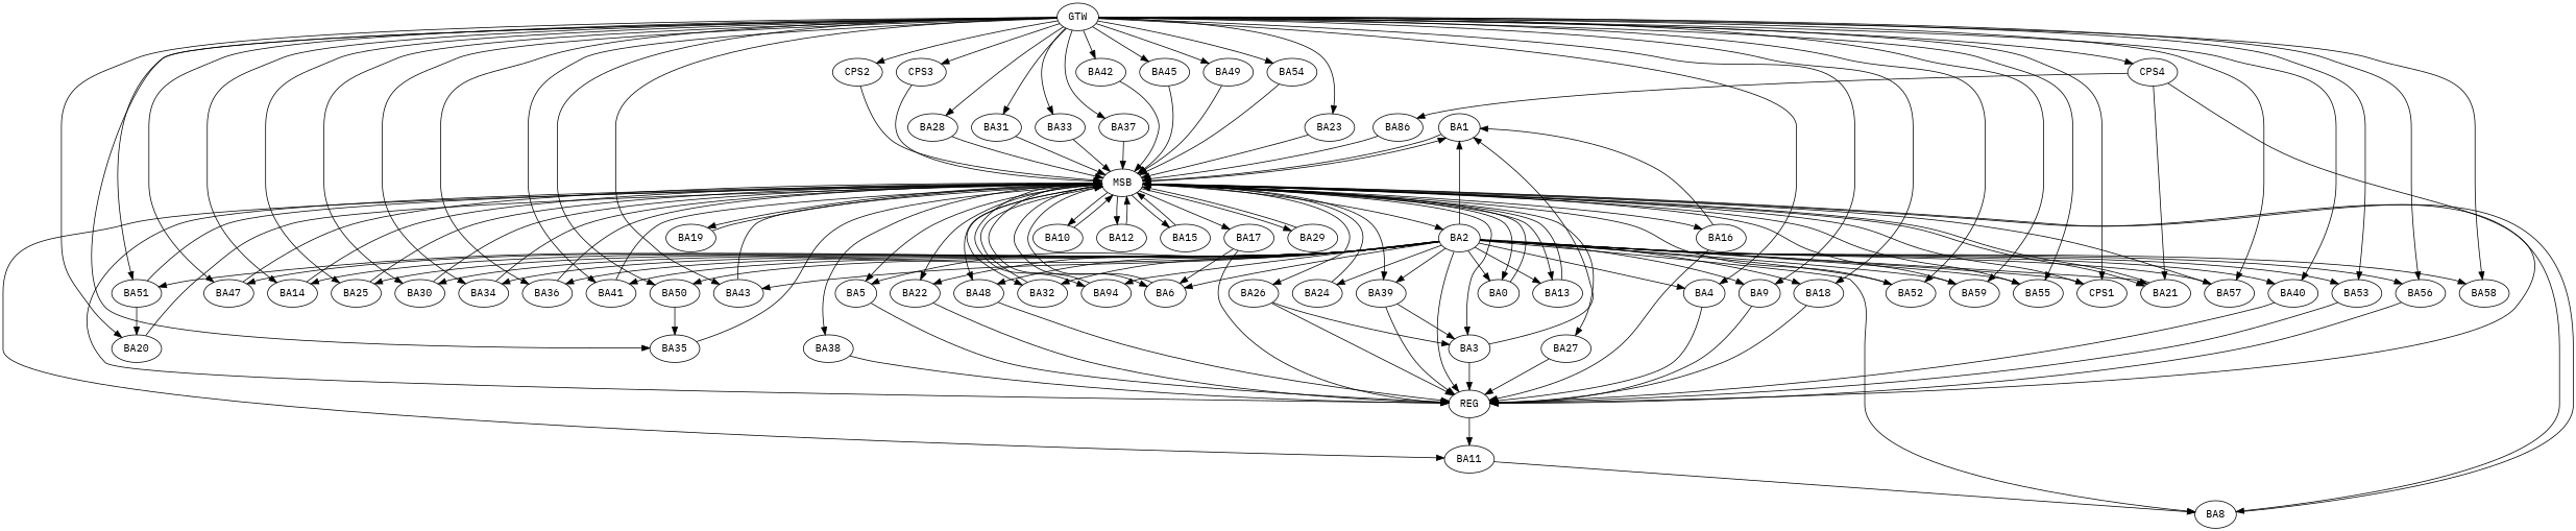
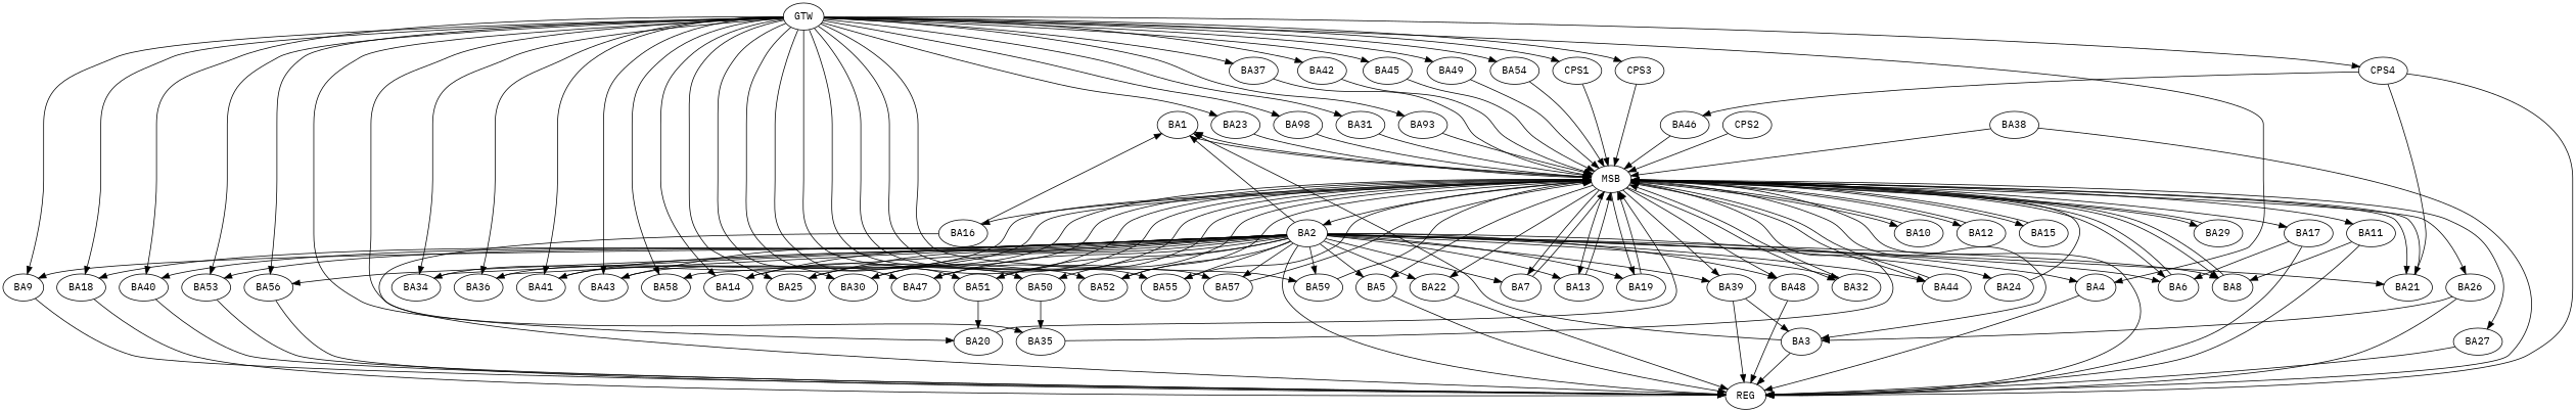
  strict digraph {
    fontname="IBM Plex Mono"
    node [fontname="IBM Plex Mono"]
    edge [fontname="IBM Plex Mono"]
    n1 [label=BA1]
    n2 [label=MSB]
    n3 [label=BA2]
    n4 [label=BA5]
    n5 [label=BA6]
-   n6 [label=BA0]
+   n6 [label=BA7]
    n7 [label=BA8]
    n8 [label=BA13]
    n9 [label=BA19]
    n10 [label=BA21]
    n11 [label=BA22]
    n12 [label=BA32]
    n13 [label=BA39]
-   n14 [label=BA94]
+   n14 [label=BA44]
    n15 [label=BA48]
    n16 [label=REG]
    n17 [label=BA3]
    n18 [label=BA10]
    n19 [label=BA11]
    n20 [label=BA12]
    n21 [label=BA15]
    n22 [label=BA16]
    n23 [label=BA17]
    n24 [label=BA26]
    n25 [label=BA27]
    n26 [label=BA29]
    n27 [label=BA38]
    n28 [label=BA4]
    n29 [label=BA9]
    n30 [label=BA14]
    n31 [label=BA18]
    n32 [label=BA24]
    n33 [label=BA25]
    n34 [label=BA30]
    n35 [label=BA34]
    n36 [label=BA36]
    n37 [label=BA40]
    n38 [label=BA41]
    n39 [label=BA43]
    n40 [label=BA47]
    n41 [label=BA50]
    n42 [label=BA51]
    n43 [label=BA52]
    n44 [label=BA53]
    n45 [label=BA55]
    n46 [label=BA56]
    n47 [label=BA57]
    n48 [label=BA58]
    n49 [label=BA59]
    n50 [label=BA20]
    n51 [label=BA35]
    n52 [label=BA23]
-   n53 [label=BA28]
+   n53 [label=BA98]
    n54 [label=BA31]
-   n55 [label=BA33]
+   n55 [label=BA93]
    n56 [label=BA37]
    n57 [label=BA42]
    n58 [label=BA45]
-   n59 [label=BA86]
+   n59 [label=BA46]
    n60 [label=BA49]
    n61 [label=BA54]
    n62 [label=CPS1]
    n63 [label=CPS2]
    n64 [label=CPS3]
    n65 [label=CPS4]
    n66 [label=GTW]
    n1 -> n2
    n2 -> n1
    n2 -> n3
    n2 -> n4
    n2 -> n5
    n2 -> n6
    n2 -> n7
    n2 -> n8
    n2 -> n9
    n2 -> n10
    n2 -> n11
    n2 -> n12
    n2 -> n13
    n2 -> n14
    n2 -> n15
    n2 -> n16
    n2 -> n17
    n2 -> n18
    n2 -> n19
    n2 -> n20
    n2 -> n21
    n2 -> n22
    n2 -> n23
    n2 -> n24
    n2 -> n25
    n2 -> n26
-   n2 -> n27
+   n27 -> n2
    n3 -> n1
    n3 -> n4
    n3 -> n5
    n3 -> n6
    n3 -> n7
    n3 -> n8
-   n3 -> n62
+   n3 -> n9
    n3 -> n10
    n3 -> n11
    n3 -> n12
    n3 -> n13
    n3 -> n14
    n3 -> n15
    n3 -> n16
    n3 -> n28
    n3 -> n29
    n3 -> n30
    n3 -> n31
    n3 -> n32
    n3 -> n33
    n3 -> n34
    n3 -> n35
    n3 -> n36
    n3 -> n37
    n3 -> n38
    n3 -> n39
    n3 -> n40
    n3 -> n41
    n3 -> n42
    n3 -> n43
    n3 -> n44
    n3 -> n45
    n3 -> n46
    n3 -> n47
    n3 -> n48
    n3 -> n49
    n4 -> n16
    n5 -> n2
    n6 -> n2
    n7 -> n2
    n8 -> n2
    n9 -> n2
    n10 -> n2
    n11 -> n16
    n12 -> n2
    n13 -> n16
    n13 -> n17
    n14 -> n2
    n15 -> n16
    n17 -> n1
    n17 -> n16
    n18 -> n2
    n19 -> n7
-   n16 -> n19
+   n19 -> n16
    n20 -> n2
    n21 -> n2
    n22 -> n1
    n22 -> n16
    n23 -> n5
    n23 -> n16
    n24 -> n16
    n24 -> n17
    n25 -> n16
    n26 -> n2
    n27 -> n16
    n28 -> n16
    n29 -> n16
    n30 -> n2
    n31 -> n16
    n32 -> n2
    n33 -> n2
    n34 -> n2
    n35 -> n2
    n36 -> n2
    n37 -> n16
    n38 -> n2
    n39 -> n2
    n40 -> n2
    n41 -> n51
    n42 -> n2
    n42 -> n50
    n43 -> n2
    n44 -> n16
    n45 -> n2
    n46 -> n16
    n47 -> n2
    n49 -> n2
    n50 -> n2
    n51 -> n2
    n52 -> n2
    n53 -> n2
    n54 -> n2
    n55 -> n2
    n56 -> n2
    n57 -> n2
    n58 -> n2
    n59 -> n2
    n60 -> n2
    n61 -> n2
    n62 -> n2
    n63 -> n2
    n64 -> n2
    n65 -> n10
    n65 -> n16
    n65 -> n59
    n66 -> n28
    n66 -> n29
    n66 -> n30
    n66 -> n31
    n66 -> n33
    n66 -> n34
    n66 -> n35
    n66 -> n36
    n66 -> n37
    n66 -> n38
    n66 -> n39
    n66 -> n40
    n66 -> n41
    n66 -> n42
    n66 -> n43
    n66 -> n44
    n66 -> n45
    n66 -> n46
    n66 -> n47
    n66 -> n48
    n66 -> n49
    n66 -> n50
    n66 -> n51
    n66 -> n52
    n66 -> n53
    n66 -> n54
    n66 -> n55
    n66 -> n56
    n66 -> n57
    n66 -> n58
    n66 -> n60
    n66 -> n61
    n66 -> n62
-   n66 -> n63
    n66 -> n64
    n66 -> n65
  }
